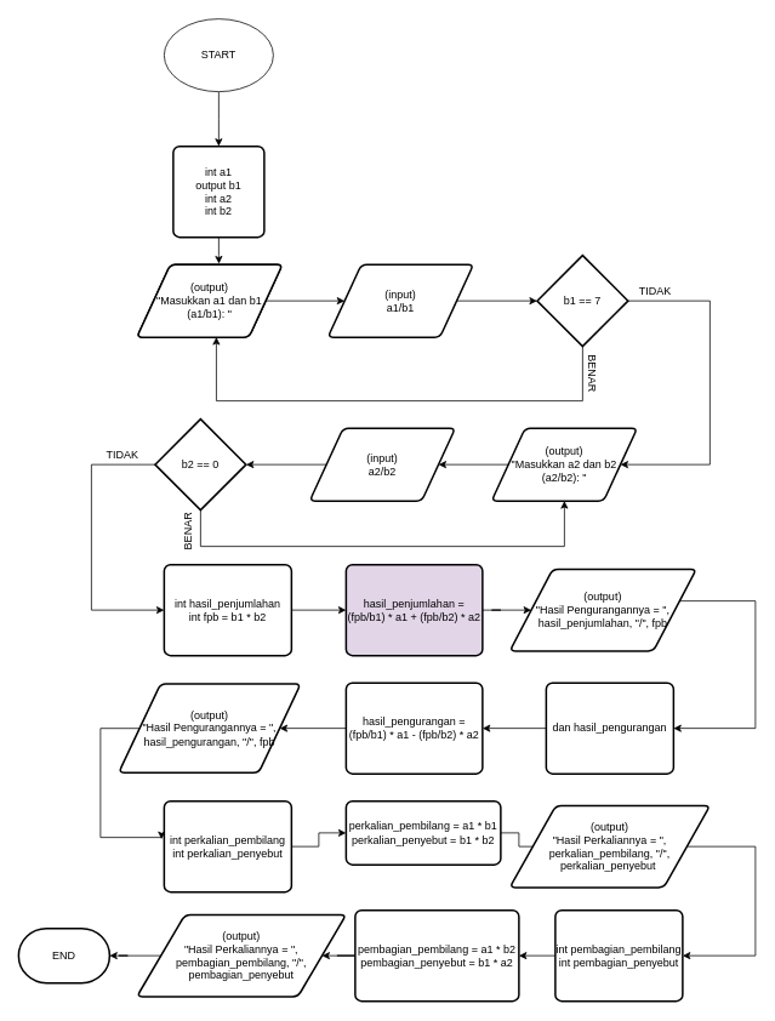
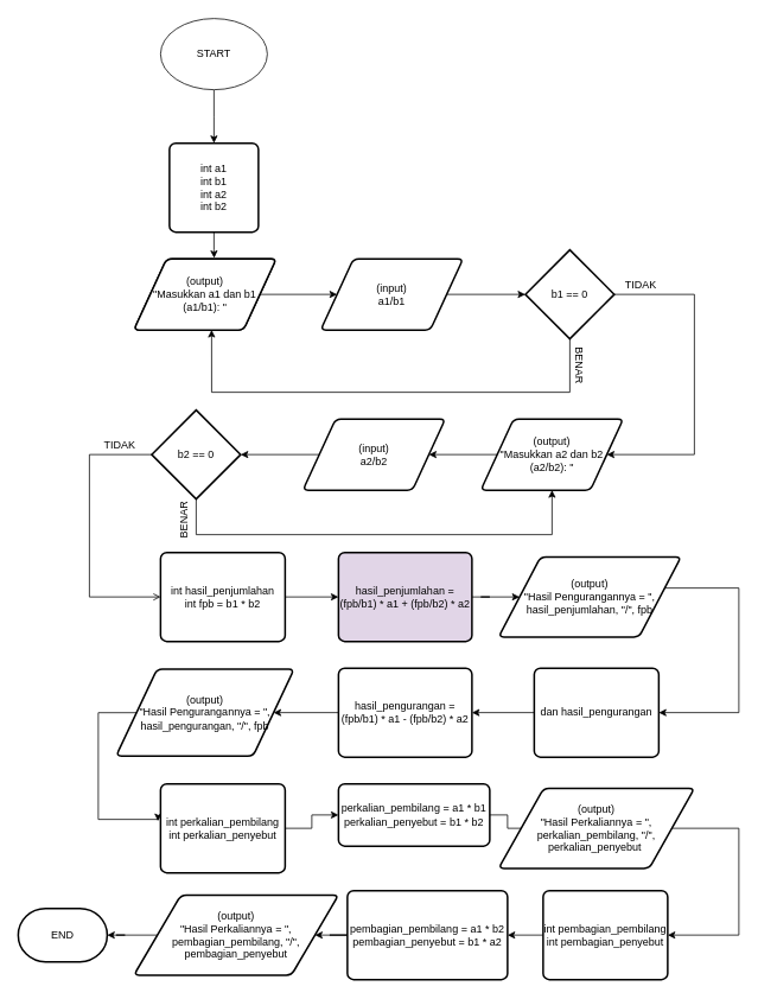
  <mxCell id="0" />
  <mxCell id="1" parent="0" />
  <mxCell id="2" style="edgeStyle=orthogonalEdgeStyle;rounded=0;orthogonalLoop=1;jettySize=auto;html=1;" parent="1" source="3" edge="1"><mxGeometry relative="1" as="geometry"><mxPoint x="240" y="160" as="targetPoint" /></mxGeometry></mxCell>
  <mxCell id="3" value="START" style="ellipse;whiteSpace=wrap;html=1;" parent="1" vertex="1"><mxGeometry x="180" y="20" width="120" height="80" as="geometry" /></mxCell>
  <mxCell id="4" style="edgeStyle=orthogonalEdgeStyle;rounded=0;orthogonalLoop=1;jettySize=auto;html=1;" parent="1" source="5" target="9" edge="1"><mxGeometry relative="1" as="geometry" /></mxCell>
  <mxCell id="5" value="(output)&lt;br&gt;&quot;Masukkan a1 dan b1 (a1/b1): &quot;" style="shape=parallelogram;html=1;strokeWidth=2;perimeter=parallelogramPerimeter;whiteSpace=wrap;rounded=1;arcSize=12;size=0.23;" parent="1" vertex="1"><mxGeometry x="150" y="290" width="160" height="80" as="geometry" /></mxCell>
  <mxCell id="6" style="edgeStyle=orthogonalEdgeStyle;rounded=0;orthogonalLoop=1;jettySize=auto;html=1;entryX=0.564;entryY=-0.011;entryDx=0;entryDy=0;entryPerimeter=0;" parent="1" source="7" target="5" edge="1"><mxGeometry relative="1" as="geometry" /></mxCell>
- <mxCell id="7" value="int a1&lt;br&gt;output b1&lt;br&gt;int a2&lt;br&gt;int b2" style="rounded=1;whiteSpace=wrap;html=1;absoluteArcSize=1;arcSize=14;strokeWidth=2;" parent="1" vertex="1"><mxGeometry x="190" y="160" width="100" height="100" as="geometry" /></mxCell>
+ <mxCell id="7" value="int a1&lt;br&gt;int b1&lt;br&gt;int a2&lt;br&gt;int b2" style="rounded=1;whiteSpace=wrap;html=1;absoluteArcSize=1;arcSize=14;strokeWidth=2;" parent="1" vertex="1"><mxGeometry x="190" y="160" width="100" height="100" as="geometry" /></mxCell>
  <mxCell id="8" style="edgeStyle=orthogonalEdgeStyle;rounded=0;orthogonalLoop=1;jettySize=auto;html=1;entryX=0;entryY=0.5;entryDx=0;entryDy=0;entryPerimeter=0;" parent="1" source="9" target="12" edge="1"><mxGeometry relative="1" as="geometry" /></mxCell>
  <mxCell id="9" value="(input)&lt;br&gt;a1/b1" style="shape=parallelogram;html=1;strokeWidth=2;perimeter=parallelogramPerimeter;whiteSpace=wrap;rounded=1;arcSize=12;size=0.23;" parent="1" vertex="1"><mxGeometry x="360" y="290" width="160" height="80" as="geometry" /></mxCell>
  <mxCell id="10" style="edgeStyle=orthogonalEdgeStyle;rounded=0;orthogonalLoop=1;jettySize=auto;html=1;entryX=0.546;entryY=0.999;entryDx=0;entryDy=0;entryPerimeter=0;" parent="1" source="12" target="5" edge="1"><mxGeometry relative="1" as="geometry"><mxPoint x="240" y="430" as="targetPoint" /><Array as="points"><mxPoint x="640" y="440" /><mxPoint x="237" y="440" /></Array></mxGeometry></mxCell>
  <mxCell id="11" style="edgeStyle=orthogonalEdgeStyle;rounded=0;orthogonalLoop=1;jettySize=auto;html=1;entryX=1;entryY=0.5;entryDx=0;entryDy=0;" parent="1" source="12" target="20" edge="1"><mxGeometry relative="1" as="geometry"><mxPoint x="780" y="510" as="targetPoint" /><Array as="points"><mxPoint x="780" y="330" /><mxPoint x="780" y="510" /></Array></mxGeometry></mxCell>
- <mxCell id="12" value="b1 == 7" style="strokeWidth=2;html=1;shape=mxgraph.flowchart.decision;whiteSpace=wrap;" parent="1" vertex="1"><mxGeometry x="590" y="280" width="100" height="100" as="geometry" /></mxCell>
+ <mxCell id="12" value="b1 == 0" style="strokeWidth=2;html=1;shape=mxgraph.flowchart.decision;whiteSpace=wrap;" parent="1" vertex="1"><mxGeometry x="590" y="280" width="100" height="100" as="geometry" /></mxCell>
  <mxCell id="13" value="(output)&lt;br&gt;&quot;Masukkan a1 dan b1 (a1/b1): &quot;" style="shape=parallelogram;html=1;strokeWidth=2;perimeter=parallelogramPerimeter;whiteSpace=wrap;rounded=1;arcSize=12;size=0.23;" parent="1" vertex="1"><mxGeometry x="150" y="290" width="160" height="80" as="geometry" /></mxCell>
  <mxCell id="14" style="edgeStyle=orthogonalEdgeStyle;rounded=0;orthogonalLoop=1;jettySize=auto;html=1;entryX=1;entryY=0.5;entryDx=0;entryDy=0;entryPerimeter=0;" parent="1" source="15" target="18" edge="1"><mxGeometry relative="1" as="geometry" /></mxCell>
  <mxCell id="15" value="(input)&lt;br&gt;a2/b2" style="shape=parallelogram;html=1;strokeWidth=2;perimeter=parallelogramPerimeter;whiteSpace=wrap;rounded=1;arcSize=12;size=0.23;" parent="1" vertex="1"><mxGeometry x="340" y="470" width="160" height="80" as="geometry" /></mxCell>
  <mxCell id="16" style="edgeStyle=orthogonalEdgeStyle;rounded=0;orthogonalLoop=1;jettySize=auto;html=1;entryX=0.5;entryY=1;entryDx=0;entryDy=0;" parent="1" source="18" target="20" edge="1"><mxGeometry relative="1" as="geometry"><mxPoint x="620" y="590" as="targetPoint" /><Array as="points"><mxPoint x="220" y="600" /><mxPoint x="620" y="600" /></Array></mxGeometry></mxCell>
- <mxCell id="17" style="edgeStyle=orthogonalEdgeStyle;rounded=0;orthogonalLoop=1;jettySize=auto;html=1;entryX=0;entryY=0.5;entryDx=0;entryDy=0;" parent="1" source="18" target="25" edge="1"><mxGeometry relative="1" as="geometry"><mxPoint x="160" y="670" as="targetPoint" /><Array as="points"><mxPoint x="100" y="510" /><mxPoint x="100" y="670" /></Array></mxGeometry></mxCell>
+ <mxCell id="17" style="edgeStyle=orthogonalEdgeStyle;rounded=0;orthogonalLoop=1;jettySize=auto;html=1;entryX=0;entryY=0.5;entryDx=0;entryDy=0;endArrow=open;" parent="1" source="18" target="25" edge="1"><mxGeometry relative="1" as="geometry"><mxPoint x="160" y="670" as="targetPoint" /><Array as="points"><mxPoint x="100" y="510" /><mxPoint x="100" y="670" /></Array></mxGeometry></mxCell>
  <mxCell id="18" value="b2 == 0" style="strokeWidth=2;html=1;shape=mxgraph.flowchart.decision;whiteSpace=wrap;" parent="1" vertex="1"><mxGeometry x="170" y="460" width="100" height="100" as="geometry" /></mxCell>
  <mxCell id="19" style="edgeStyle=orthogonalEdgeStyle;rounded=0;orthogonalLoop=1;jettySize=auto;html=1;entryX=1;entryY=0.5;entryDx=0;entryDy=0;" parent="1" source="20" target="15" edge="1"><mxGeometry relative="1" as="geometry" /></mxCell>
  <mxCell id="20" value="(output)&lt;br&gt;&quot;Masukkan a2 dan b2 (a2/b2): &quot;" style="shape=parallelogram;html=1;strokeWidth=2;perimeter=parallelogramPerimeter;whiteSpace=wrap;rounded=1;arcSize=12;size=0.23;" parent="1" vertex="1"><mxGeometry x="540" y="470" width="160" height="80" as="geometry" /></mxCell>
  <mxCell id="21" value="BENAR" style="text;html=1;strokeColor=none;fillColor=none;align=center;verticalAlign=middle;whiteSpace=wrap;rounded=0;rotation=90;" parent="1" vertex="1"><mxGeometry x="630" y="400" width="40" height="20" as="geometry" /></mxCell>
  <mxCell id="22" value="TIDAK" style="text;html=1;strokeColor=none;fillColor=none;align=center;verticalAlign=middle;whiteSpace=wrap;rounded=0;" parent="1" vertex="1"><mxGeometry x="700" y="310" width="40" height="20" as="geometry" /></mxCell>
  <mxCell id="23" value="BENAR" style="text;html=1;strokeColor=none;fillColor=none;align=center;verticalAlign=middle;whiteSpace=wrap;rounded=0;rotation=-90;" parent="1" vertex="1"><mxGeometry x="190" y="575" width="32.5" height="17.5" as="geometry" /></mxCell>
  <mxCell id="24" style="edgeStyle=orthogonalEdgeStyle;rounded=0;orthogonalLoop=1;jettySize=auto;html=1;entryX=0;entryY=0.5;entryDx=0;entryDy=0;" parent="1" source="25" target="27" edge="1"><mxGeometry relative="1" as="geometry" /></mxCell>
  <mxCell id="25" value="int hasil_penjumlahan&lt;br&gt;int fpb = b1 * b2" style="rounded=1;whiteSpace=wrap;html=1;absoluteArcSize=1;arcSize=14;strokeWidth=2;" parent="1" vertex="1"><mxGeometry x="180" y="620" width="140" height="100" as="geometry" /></mxCell>
  <mxCell id="26" style="edgeStyle=orthogonalEdgeStyle;rounded=0;orthogonalLoop=1;jettySize=auto;html=1;" parent="1" source="27" target="29" edge="1"><mxGeometry relative="1" as="geometry" /></mxCell>
  <mxCell id="27" value="hasil_penjumlahan = (fpb/b1) * a1 + (fpb/b2) * a2" style="rounded=1;whiteSpace=wrap;html=1;absoluteArcSize=1;arcSize=14;strokeWidth=2;fillColor=#e1d5e7;" parent="1" vertex="1"><mxGeometry x="380" y="620" width="150" height="100" as="geometry" /></mxCell>
  <mxCell id="28" style="edgeStyle=orthogonalEdgeStyle;rounded=0;orthogonalLoop=1;jettySize=auto;html=1;entryX=1;entryY=0.5;entryDx=0;entryDy=0;" parent="1" source="29" target="33" edge="1"><mxGeometry relative="1" as="geometry"><mxPoint x="747" y="800" as="targetPoint" /><Array as="points"><mxPoint x="830" y="660" /><mxPoint x="830" y="800" /></Array></mxGeometry></mxCell>
  <mxCell id="29" value="(output)&lt;br&gt;&quot;Hasil Pengurangannya = &quot;, hasil_penjumlahan, &quot;/&quot;, fpb" style="shape=parallelogram;html=1;strokeWidth=2;perimeter=parallelogramPerimeter;whiteSpace=wrap;rounded=1;arcSize=12;size=0.23;" parent="1" vertex="1"><mxGeometry x="560" y="625" width="205" height="90" as="geometry" /></mxCell>
  <mxCell id="30" style="edgeStyle=orthogonalEdgeStyle;rounded=0;orthogonalLoop=1;jettySize=auto;html=1;entryX=1;entryY=0.5;entryDx=0;entryDy=0;" parent="1" source="31" target="35" edge="1"><mxGeometry relative="1" as="geometry" /></mxCell>
  <mxCell id="31" value="hasil_pengurangan = (fpb/b1) * a1 - (fpb/b2) * a2" style="rounded=1;whiteSpace=wrap;html=1;absoluteArcSize=1;arcSize=14;strokeWidth=2;" parent="1" vertex="1"><mxGeometry x="380" y="750" width="150" height="100" as="geometry" /></mxCell>
  <mxCell id="32" style="edgeStyle=orthogonalEdgeStyle;rounded=0;orthogonalLoop=1;jettySize=auto;html=1;entryX=1;entryY=0.5;entryDx=0;entryDy=0;" parent="1" source="33" target="31" edge="1"><mxGeometry relative="1" as="geometry" /></mxCell>
  <mxCell id="33" value="dan hasil_pengurangan" style="rounded=1;whiteSpace=wrap;html=1;absoluteArcSize=1;arcSize=14;strokeWidth=2;" parent="1" vertex="1"><mxGeometry x="600" y="750" width="140" height="100" as="geometry" /></mxCell>
  <mxCell id="34" style="edgeStyle=orthogonalEdgeStyle;rounded=0;orthogonalLoop=1;jettySize=auto;html=1;entryX=-0.021;entryY=0.42;entryDx=0;entryDy=0;entryPerimeter=0;" edge="1" parent="1" source="35" target="37"><mxGeometry relative="1" as="geometry"><mxPoint x="90" y="920" as="targetPoint" /><Array as="points"><mxPoint x="110" y="800" /><mxPoint x="110" y="920" /><mxPoint x="177" y="920" /></Array></mxGeometry></mxCell>
  <mxCell id="35" value="(output)&lt;br&gt;&quot;Hasil Pengurangannya = &quot;, hasil_pengurangan, &quot;/&quot;, fpb" style="shape=parallelogram;html=1;strokeWidth=2;perimeter=parallelogramPerimeter;whiteSpace=wrap;rounded=1;arcSize=12;size=0.23;" parent="1" vertex="1"><mxGeometry x="130" y="751.25" width="200" height="97.5" as="geometry" /></mxCell>
  <mxCell id="36" style="edgeStyle=orthogonalEdgeStyle;rounded=0;orthogonalLoop=1;jettySize=auto;html=1;entryX=0;entryY=0.5;entryDx=0;entryDy=0;" parent="1" source="37" target="39" edge="1"><mxGeometry relative="1" as="geometry" /></mxCell>
  <mxCell id="37" value="int perkalian_pembilang&lt;br&gt;int perkalian_penyebut" style="rounded=1;whiteSpace=wrap;html=1;absoluteArcSize=1;arcSize=14;strokeWidth=2;" parent="1" vertex="1"><mxGeometry x="180" y="880" width="140" height="100" as="geometry" /></mxCell>
  <mxCell id="38" style="edgeStyle=orthogonalEdgeStyle;rounded=0;orthogonalLoop=1;jettySize=auto;html=1;" parent="1" source="39" target="41" edge="1"><mxGeometry relative="1" as="geometry" /></mxCell>
  <mxCell id="39" value="perkalian_pembilang = a1 * b1&lt;br&gt;perkalian_penyebut = b1 * b2" style="rounded=1;whiteSpace=wrap;html=1;absoluteArcSize=1;arcSize=14;strokeWidth=2;" parent="1" vertex="1"><mxGeometry x="380" y="880" width="170" height="70" as="geometry" /></mxCell>
  <mxCell id="40" style="edgeStyle=orthogonalEdgeStyle;rounded=0;orthogonalLoop=1;jettySize=auto;html=1;entryX=1;entryY=0.5;entryDx=0;entryDy=0;" parent="1" source="41" target="45" edge="1"><mxGeometry relative="1" as="geometry"><mxPoint x="820" y="1050" as="targetPoint" /><Array as="points"><mxPoint x="830" y="930" /><mxPoint x="830" y="1050" /></Array></mxGeometry></mxCell>
  <mxCell id="41" value="(output)&lt;br&gt;&quot;Hasil Perkaliannya = &quot;, perkalian_pembilang, &quot;/&quot;, perkalian_penyebut&amp;nbsp;" style="shape=parallelogram;html=1;strokeWidth=2;perimeter=parallelogramPerimeter;whiteSpace=wrap;rounded=1;arcSize=12;size=0.23;" parent="1" vertex="1"><mxGeometry x="560" y="885" width="220" height="90" as="geometry" /></mxCell>
  <mxCell id="42" style="edgeStyle=orthogonalEdgeStyle;rounded=0;orthogonalLoop=1;jettySize=auto;html=1;entryX=1;entryY=0.5;entryDx=0;entryDy=0;" parent="1" source="43" target="47" edge="1"><mxGeometry relative="1" as="geometry" /></mxCell>
  <mxCell id="43" value="pembagian_pembilang = a1 * b2&lt;br&gt;pembagian_penyebut = b1 * a2" style="rounded=1;whiteSpace=wrap;html=1;absoluteArcSize=1;arcSize=14;strokeWidth=2;" parent="1" vertex="1"><mxGeometry x="390" y="1000" width="180" height="100" as="geometry" /></mxCell>
  <mxCell id="44" style="edgeStyle=orthogonalEdgeStyle;rounded=0;orthogonalLoop=1;jettySize=auto;html=1;entryX=1;entryY=0.5;entryDx=0;entryDy=0;" parent="1" source="45" target="43" edge="1"><mxGeometry relative="1" as="geometry" /></mxCell>
  <mxCell id="45" value="int pembagian_pembilang&lt;br&gt;int pembagian_penyebut" style="rounded=1;whiteSpace=wrap;html=1;absoluteArcSize=1;arcSize=14;strokeWidth=2;" parent="1" vertex="1"><mxGeometry x="610" y="1000" width="140" height="100" as="geometry" /></mxCell>
  <mxCell id="46" style="edgeStyle=orthogonalEdgeStyle;rounded=0;orthogonalLoop=1;jettySize=auto;html=1;" parent="1" source="47" target="48" edge="1"><mxGeometry relative="1" as="geometry" /></mxCell>
  <mxCell id="47" value="(output)&lt;br&gt;&quot;Hasil Perkaliannya = &quot;, pembagian_pembilang, &quot;/&quot;, pembagian_penyebut" style="shape=parallelogram;html=1;strokeWidth=2;perimeter=parallelogramPerimeter;whiteSpace=wrap;rounded=1;arcSize=12;size=0.23;" parent="1" vertex="1"><mxGeometry x="150" y="1005" width="230" height="90" as="geometry" /></mxCell>
  <mxCell id="48" value="END" style="strokeWidth=2;html=1;shape=mxgraph.flowchart.terminator;whiteSpace=wrap;" parent="1" vertex="1"><mxGeometry x="20" y="1020" width="100" height="60" as="geometry" /></mxCell>
  <mxCell id="49" value="TIDAK" style="text;html=1;strokeColor=none;fillColor=none;align=center;verticalAlign=middle;whiteSpace=wrap;rounded=0;rotation=0;" parent="1" vertex="1"><mxGeometry x="117.5" y="490" width="32.5" height="17.5" as="geometry" /></mxCell>
